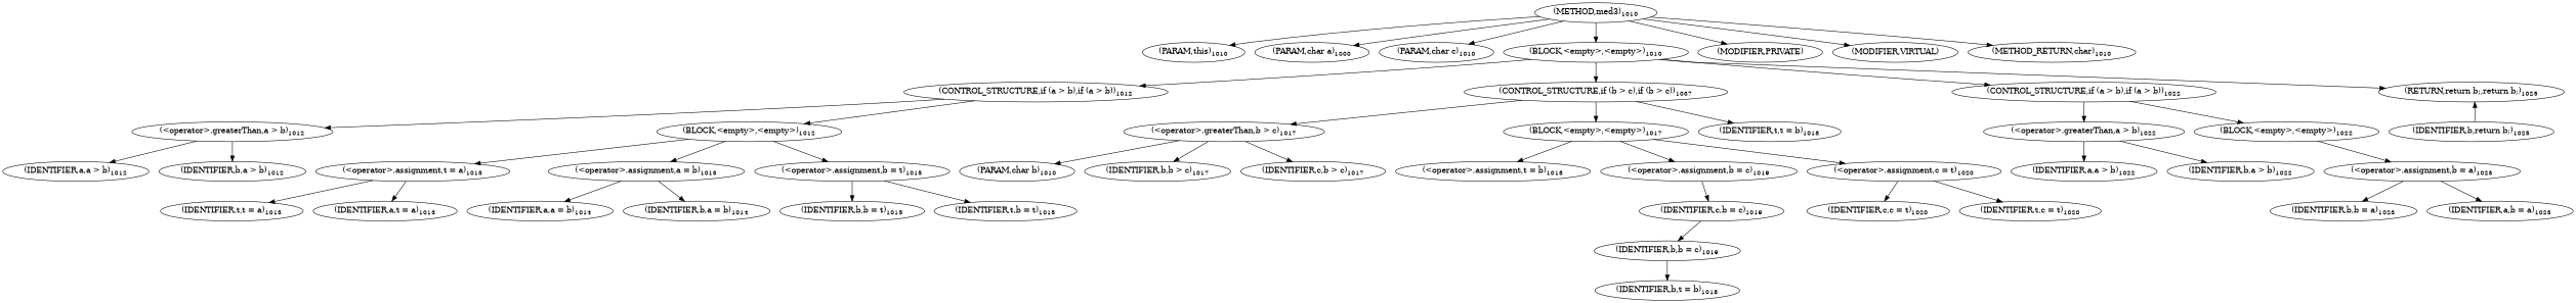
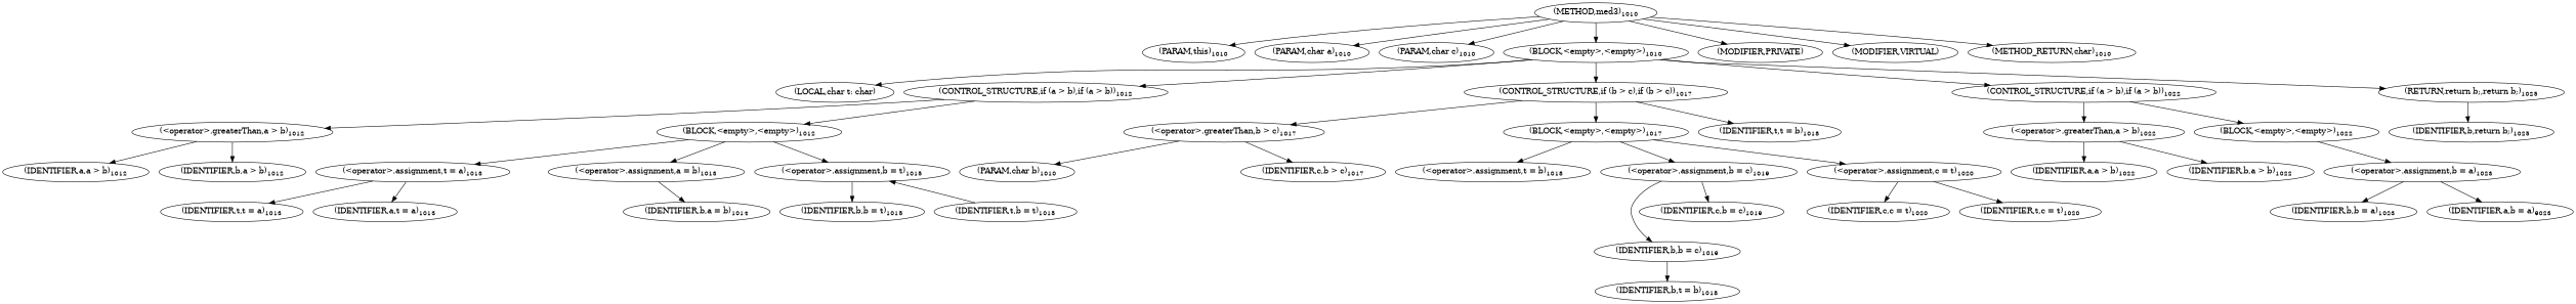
  digraph {
    n1 [label=<(METHOD,med3)<SUB>1010</SUB>>]
    n2 [label=<(PARAM,this)<SUB>1010</SUB>>]
-   n3 [label=<(PARAM,char a)<SUB>1000</SUB>>]
+   n3 [label=<(PARAM,char a)<SUB>1010</SUB>>]
    n4 [label=<(PARAM,char c)<SUB>1010</SUB>>]
    n5 [label=<(BLOCK,&lt;empty&gt;,&lt;empty&gt;)<SUB>1010</SUB>>]
    n6 [label=<(MODIFIER,PRIVATE)>]
    n7 [label=<(MODIFIER,VIRTUAL)>]
    n8 [label=<(METHOD_RETURN,char)<SUB>1010</SUB>>]
    n9 [label=<(PARAM,char b)<SUB>1010</SUB>>]
+   n10 [label=<(LOCAL,char t: char)>]
    n11 [label=<(CONTROL_STRUCTURE,if (a &gt; b),if (a &gt; b))<SUB>1012</SUB>>]
-   n12 [label=<(CONTROL_STRUCTURE,if (b &gt; c),if (b &gt; c))<SUB>1037</SUB>>]
+   n12 [label=<(CONTROL_STRUCTURE,if (b &gt; c),if (b &gt; c))<SUB>1017</SUB>>]
    n13 [label=<(CONTROL_STRUCTURE,if (a &gt; b),if (a &gt; b))<SUB>1022</SUB>>]
    n14 [label=<(RETURN,return b;,return b;)<SUB>1025</SUB>>]
    n15 [label=<(&lt;operator&gt;.greaterThan,a &gt; b)<SUB>1012</SUB>>]
    n16 [label=<(BLOCK,&lt;empty&gt;,&lt;empty&gt;)<SUB>1012</SUB>>]
    n17 [label=<(&lt;operator&gt;.greaterThan,b &gt; c)<SUB>1017</SUB>>]
    n18 [label=<(BLOCK,&lt;empty&gt;,&lt;empty&gt;)<SUB>1017</SUB>>]
    n19 [label=<(IDENTIFIER,t,t = b)<SUB>1018</SUB>>]
    n20 [label=<(&lt;operator&gt;.greaterThan,a &gt; b)<SUB>1022</SUB>>]
    n21 [label=<(BLOCK,&lt;empty&gt;,&lt;empty&gt;)<SUB>1022</SUB>>]
    n22 [label=<(IDENTIFIER,b,return b;)<SUB>1025</SUB>>]
    n23 [label=<(IDENTIFIER,a,a &gt; b)<SUB>1012</SUB>>]
    n24 [label=<(IDENTIFIER,b,a &gt; b)<SUB>1012</SUB>>]
    n25 [label=<(&lt;operator&gt;.assignment,t = a)<SUB>1013</SUB>>]
    n26 [label=<(&lt;operator&gt;.assignment,a = b)<SUB>1013</SUB>>]
    n27 [label=<(&lt;operator&gt;.assignment,b = t)<SUB>1015</SUB>>]
    n28 [label=<(IDENTIFIER,t,t = a)<SUB>1013</SUB>>]
    n29 [label=<(IDENTIFIER,a,t = a)<SUB>1013</SUB>>]
-   n30 [label=<(IDENTIFIER,a,a = b)<SUB>1014</SUB>>]
    n31 [label=<(IDENTIFIER,b,a = b)<SUB>1014</SUB>>]
    n32 [label=<(IDENTIFIER,b,b = t)<SUB>1015</SUB>>]
    n33 [label=<(IDENTIFIER,t,b = t)<SUB>1015</SUB>>]
-   n34 [label=<(IDENTIFIER,b,b &gt; c)<SUB>1017</SUB>>]
    n35 [label=<(IDENTIFIER,c,b &gt; c)<SUB>1017</SUB>>]
    n36 [label=<(&lt;operator&gt;.assignment,t = b)<SUB>1018</SUB>>]
    n37 [label=<(&lt;operator&gt;.assignment,b = c)<SUB>1019</SUB>>]
    n38 [label=<(&lt;operator&gt;.assignment,c = t)<SUB>1020</SUB>>]
    n39 [label=<(IDENTIFIER,b,b = c)<SUB>1019</SUB>>]
    n40 [label=<(IDENTIFIER,c,b = c)<SUB>1019</SUB>>]
    n41 [label=<(IDENTIFIER,c,c = t)<SUB>1020</SUB>>]
    n42 [label=<(IDENTIFIER,t,c = t)<SUB>1020</SUB>>]
    n43 [label=<(IDENTIFIER,b,t = b)<SUB>1018</SUB>>]
    n44 [label=<(IDENTIFIER,a,a &gt; b)<SUB>1022</SUB>>]
    n45 [label=<(IDENTIFIER,b,a &gt; b)<SUB>1022</SUB>>]
    n46 [label=<(&lt;operator&gt;.assignment,b = a)<SUB>1023</SUB>>]
    n47 [label=<(IDENTIFIER,b,b = a)<SUB>1023</SUB>>]
-   n48 [label=<(IDENTIFIER,a,b = a)<SUB>1023</SUB>>]
+   n48 [label=<(IDENTIFIER,a,b = a)<SUB>9023</SUB>>]
    n1 -> n2
    n1 -> n3
    n1 -> n4
    n1 -> n5
    n1 -> n6
    n1 -> n7
    n1 -> n8
+   n5 -> n10
    n5 -> n11
    n5 -> n12
    n5 -> n13
    n5 -> n14
    n11 -> n15
    n11 -> n16
    n12 -> n17
    n12 -> n18
    n12 -> n19
    n13 -> n20
    n13 -> n21
-   n22 -> n14
+   n14 -> n22
    n15 -> n23
    n15 -> n24
    n16 -> n25
    n16 -> n26
    n16 -> n27
    n17 -> n9
-   n17 -> n34
    n17 -> n35
    n18 -> n36
    n18 -> n37
    n18 -> n38
    n20 -> n44
    n20 -> n45
    n21 -> n46
    n25 -> n28
    n25 -> n29
-   n26 -> n30
    n26 -> n31
    n27 -> n32
-   n27 -> n33
-   n40 -> n39
+   n33 -> n27
+   n37 -> n39
    n37 -> n40
    n38 -> n41
    n38 -> n42
    n39 -> n43
    n46 -> n47
    n46 -> n48
  }
